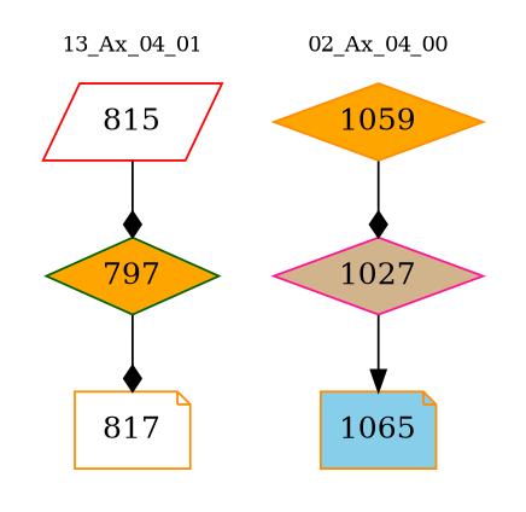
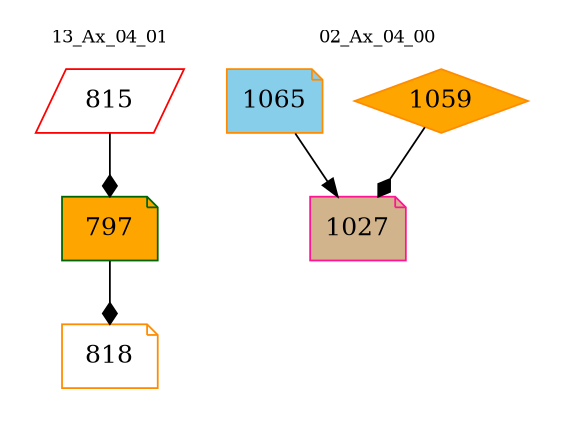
  digraph {
    node [color=darkorange fillcolor=white shape=note style=filled]
    edge [arrowhead=diamond color=black]
    n1 [color=red label=815 shape=parallelogram]
-   n2 [color=darkgreen fillcolor=orange label=797 shape=diamond]
-   n3 [label=817]
+   n2 [color=darkgreen fillcolor=orange label=797]
+   n3 [label=818]
    n4 [fillcolor=orange label=1059 shape=diamond]
-   n5 [color=deeppink fillcolor=tan label=1027 shape=diamond]
+   n5 [color=deeppink fillcolor=tan label=1027]
    n6 [fillcolor=skyblue label=1065]
    subgraph cluster_1 {
      color=white
      fontsize=10
      label="13_Ax_04_01"
      n1
      n2
      n3
    }
    subgraph cluster_2 {
      color=white
      fontsize=10
      label="02_Ax_04_00"
      n4
      n5
      n6
    }
    n1 -> n2
    n2 -> n3
    n4 -> n5
-   n5 -> n6 [arrowhead=normal]
+   n6 -> n5 [arrowhead=normal]
  }
